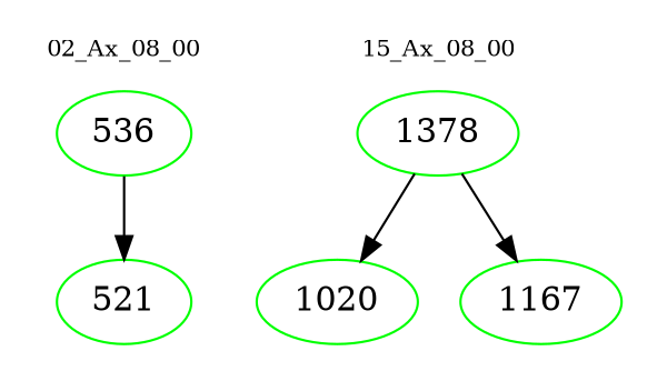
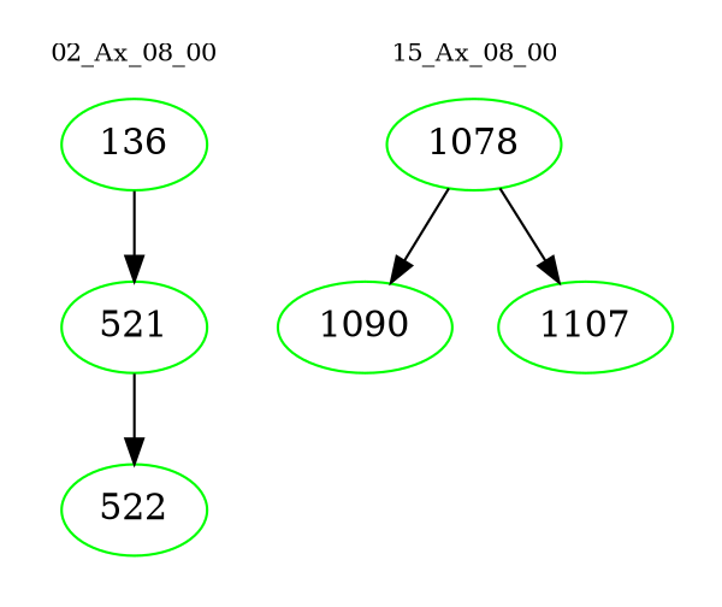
  digraph {
    node [color=green]
    edge [color=black]
-   n1 [label=536]
+   n1 [label=136]
    n2 [label=521]
-   n4 [label=1020]
-   n5 [label=1378]
-   n6 [label=1167]
+   n3 [label=522]
+   n4 [label=1090]
+   n5 [label=1078]
+   n6 [label=1107]
    subgraph cluster_1 {
      color=white
      fontsize=10
      label="02_Ax_08_00"
      n1
      n2
+     n3
    }
    subgraph cluster_2 {
      color=white
      fontsize=10
      label="15_Ax_08_00"
      n4
      n5
      n6
    }
    n1 -> n2
+   n2 -> n3
    n5 -> n4
    n5 -> n6
  }
